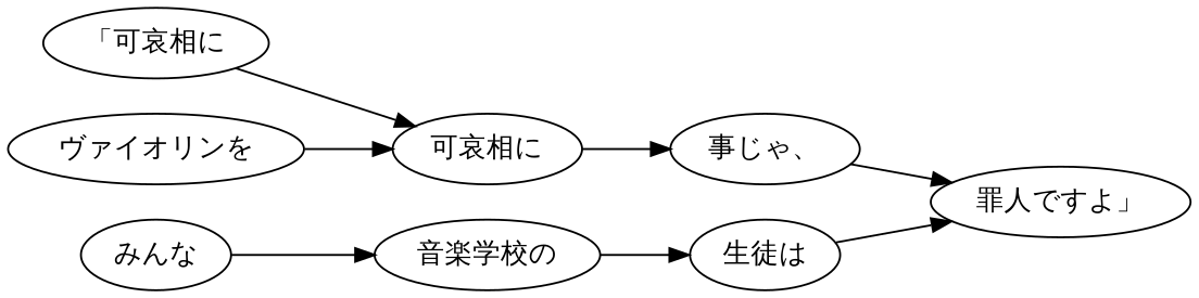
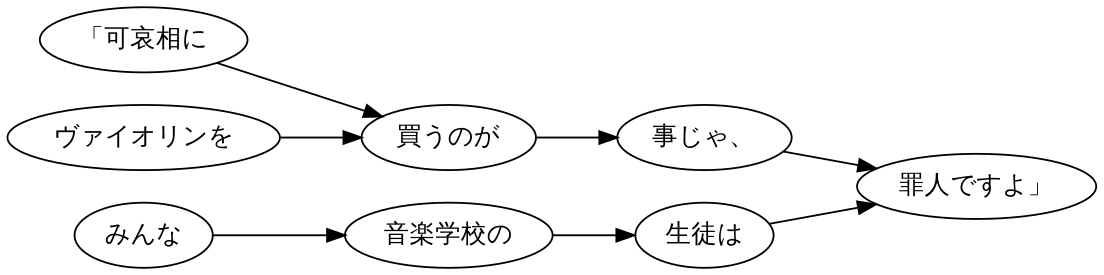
  digraph {
    fontname="Fira Sans"
    rankdir=LR
    node [fontname="Fira Sans"]
    edge [fontname="Fira Sans"]
    n1 [label="「可哀相に"]
-   n2 [label="可哀相に"]
+   n2 [label="買うのが"]
    n3 [label="事じゃ、"]
    n4 [label="ヴァイオリンを"]
    n5 [label="罪人ですよ」"]
    n6 [label="音楽学校の"]
    n7 [label="生徒は"]
    n8 [label="みんな"]
    n1 -> n2
    n2 -> n3
    n3 -> n5
    n4 -> n2
    n6 -> n7
    n7 -> n5
    n8 -> n6
  }
